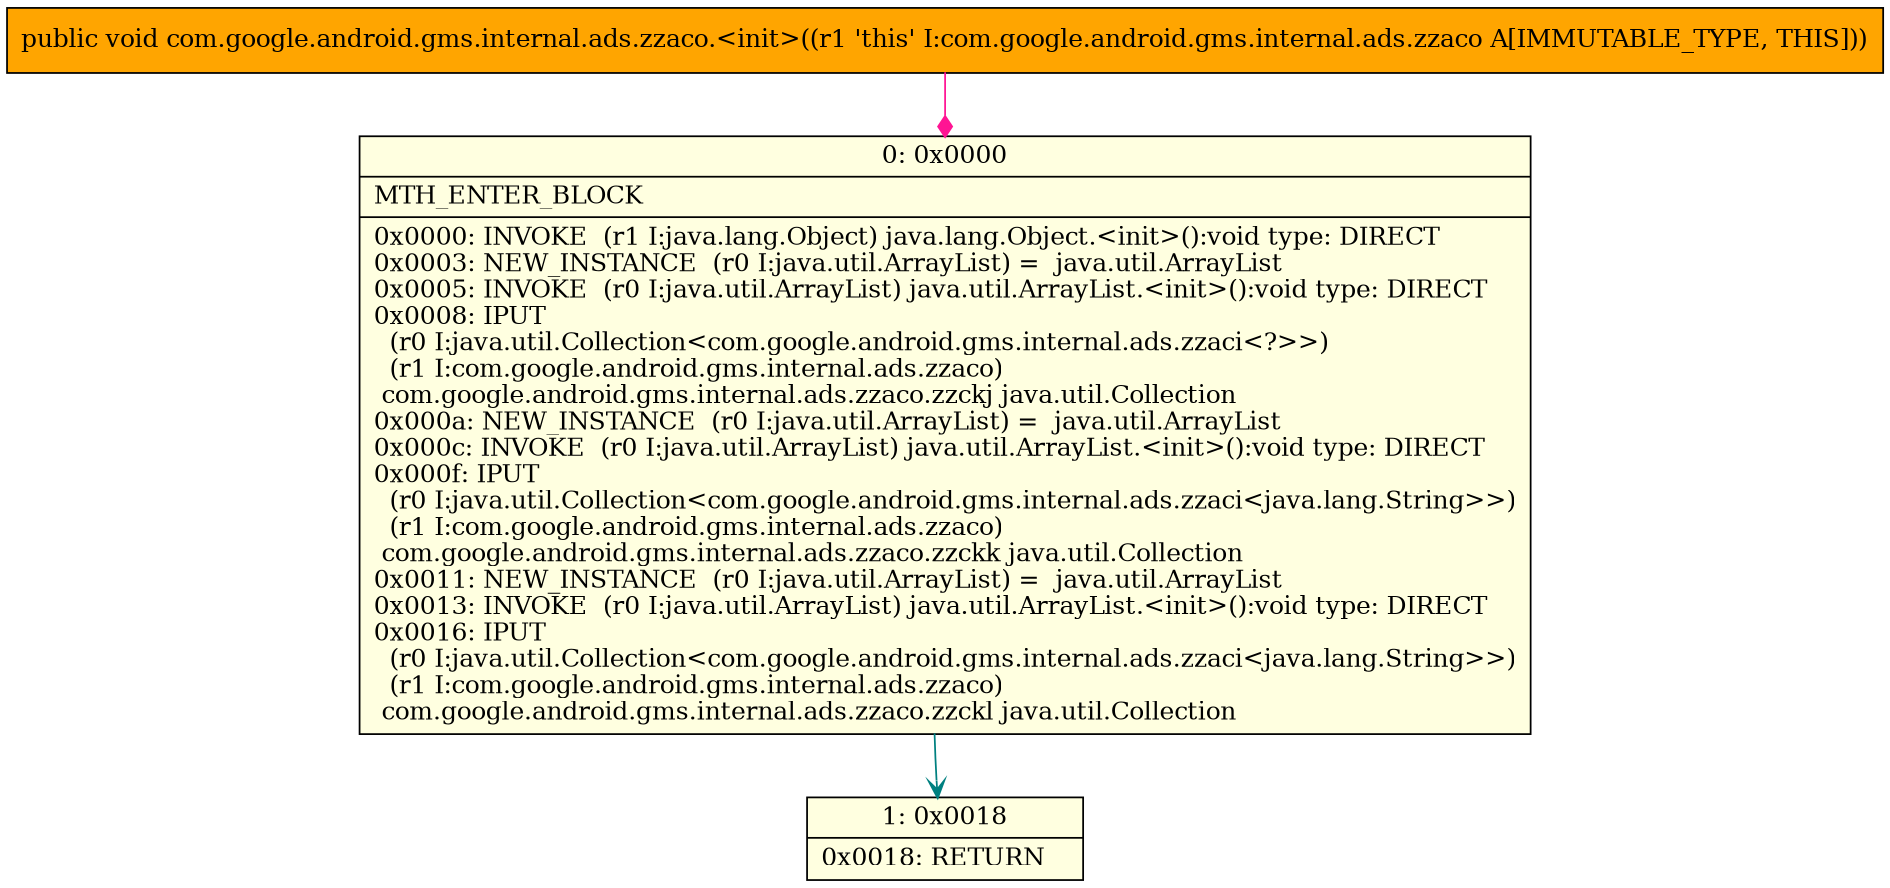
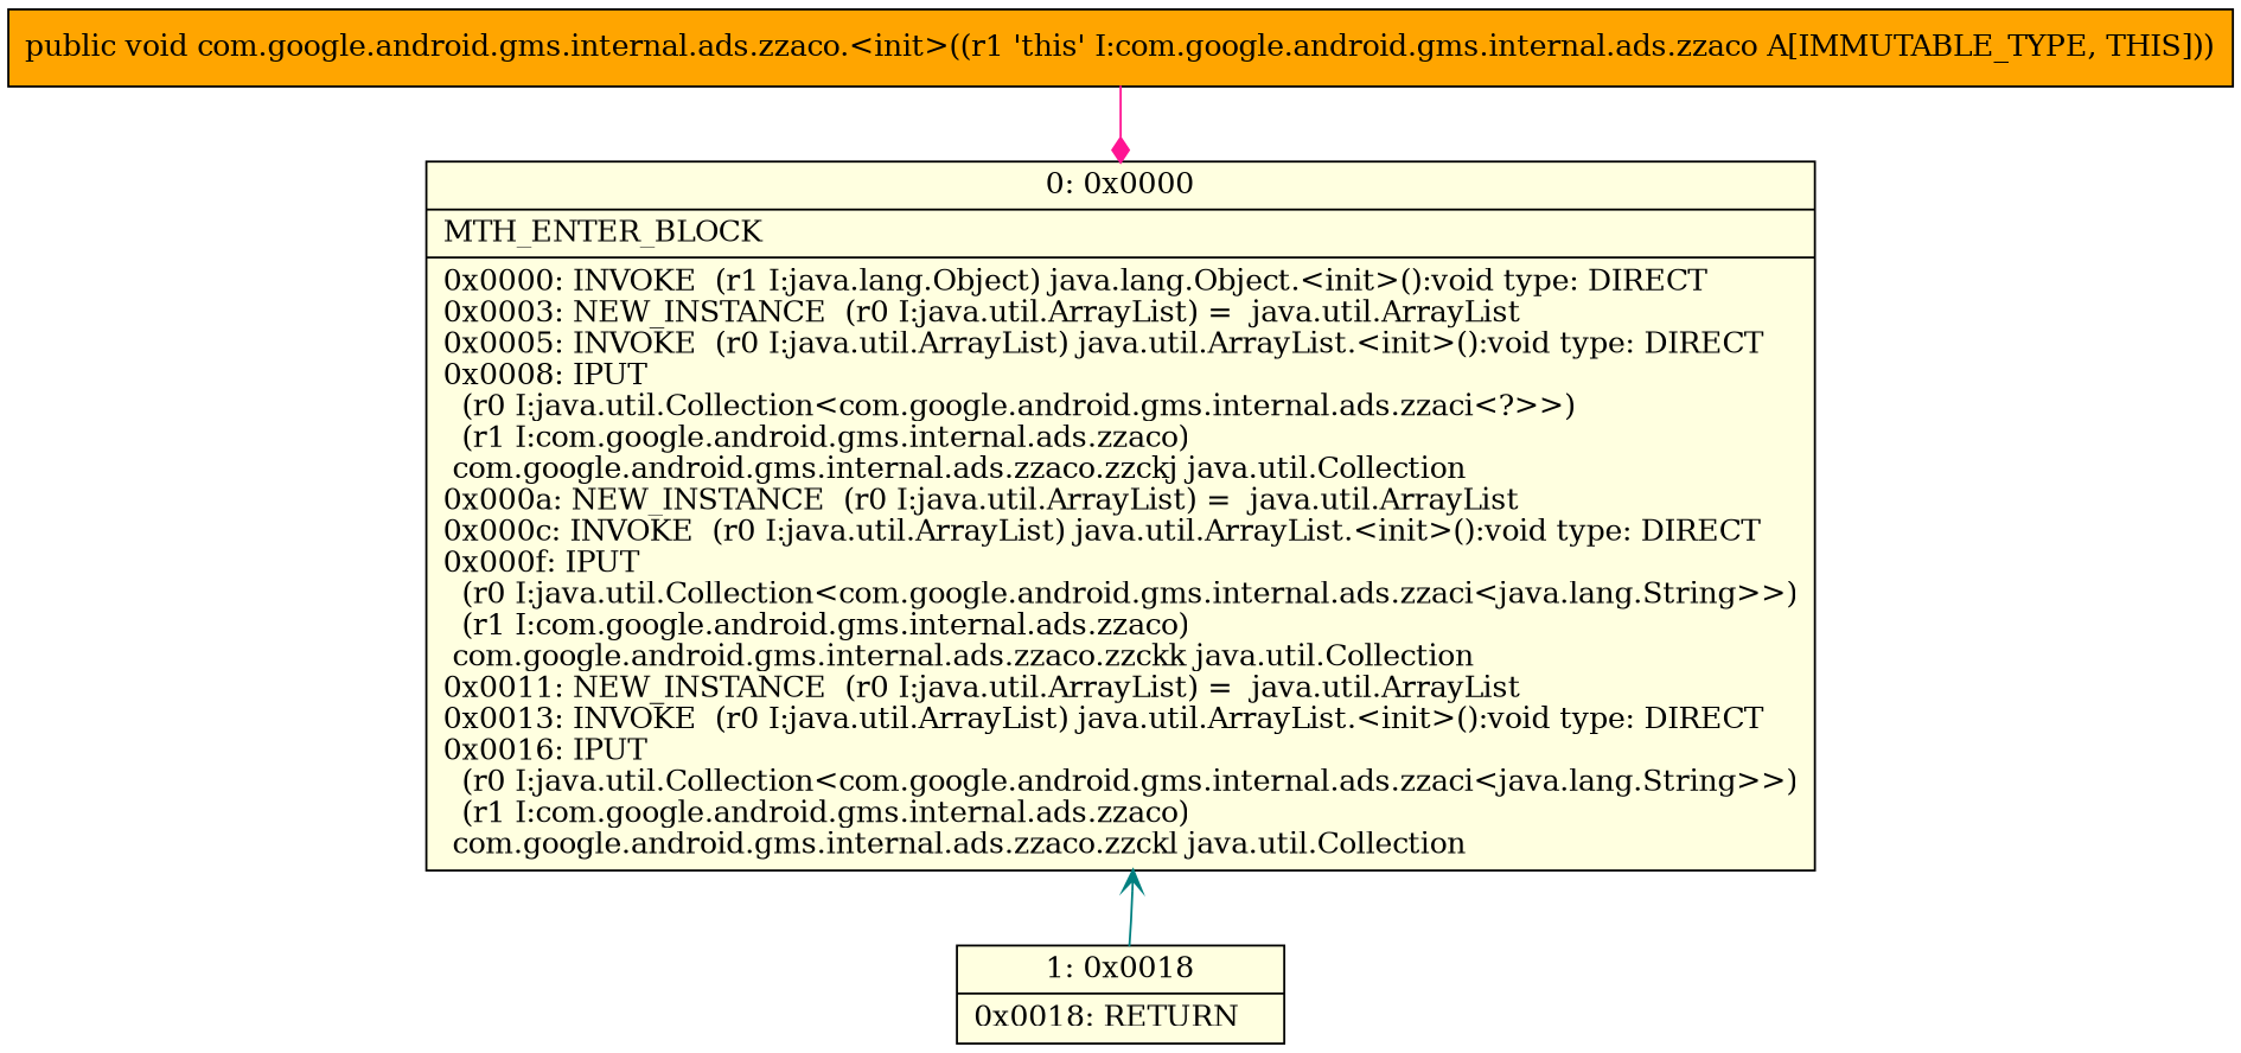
  digraph {
    node [shape=record style=filled fillcolor=lightyellow]
    n1 [label="{0\:\ 0x0000|MTH_ENTER_BLOCK\l|0x0000: INVOKE  (r1 I:java.lang.Object) java.lang.Object.\<init\>():void type: DIRECT \l0x0003: NEW_INSTANCE  (r0 I:java.util.ArrayList) =  java.util.ArrayList \l0x0005: INVOKE  (r0 I:java.util.ArrayList) java.util.ArrayList.\<init\>():void type: DIRECT \l0x0008: IPUT  \l  (r0 I:java.util.Collection\<com.google.android.gms.internal.ads.zzaci\<?\>\>)\l  (r1 I:com.google.android.gms.internal.ads.zzaco)\l com.google.android.gms.internal.ads.zzaco.zzckj java.util.Collection \l0x000a: NEW_INSTANCE  (r0 I:java.util.ArrayList) =  java.util.ArrayList \l0x000c: INVOKE  (r0 I:java.util.ArrayList) java.util.ArrayList.\<init\>():void type: DIRECT \l0x000f: IPUT  \l  (r0 I:java.util.Collection\<com.google.android.gms.internal.ads.zzaci\<java.lang.String\>\>)\l  (r1 I:com.google.android.gms.internal.ads.zzaco)\l com.google.android.gms.internal.ads.zzaco.zzckk java.util.Collection \l0x0011: NEW_INSTANCE  (r0 I:java.util.ArrayList) =  java.util.ArrayList \l0x0013: INVOKE  (r0 I:java.util.ArrayList) java.util.ArrayList.\<init\>():void type: DIRECT \l0x0016: IPUT  \l  (r0 I:java.util.Collection\<com.google.android.gms.internal.ads.zzaci\<java.lang.String\>\>)\l  (r1 I:com.google.android.gms.internal.ads.zzaco)\l com.google.android.gms.internal.ads.zzaco.zzckl java.util.Collection \l}"]
    n2 [label="{1\:\ 0x0018|0x0018: RETURN   \l}"]
    n3 [label="{public void com.google.android.gms.internal.ads.zzaco.\<init\>((r1 'this' I:com.google.android.gms.internal.ads.zzaco A[IMMUTABLE_TYPE, THIS])) }" fillcolor=orange]
-   n1 -> n2 [color=teal arrowhead=vee]
+   n2 -> n1 [color=teal arrowhead=vee]
    n3 -> n1 [color=deeppink arrowhead=diamond]
  }
